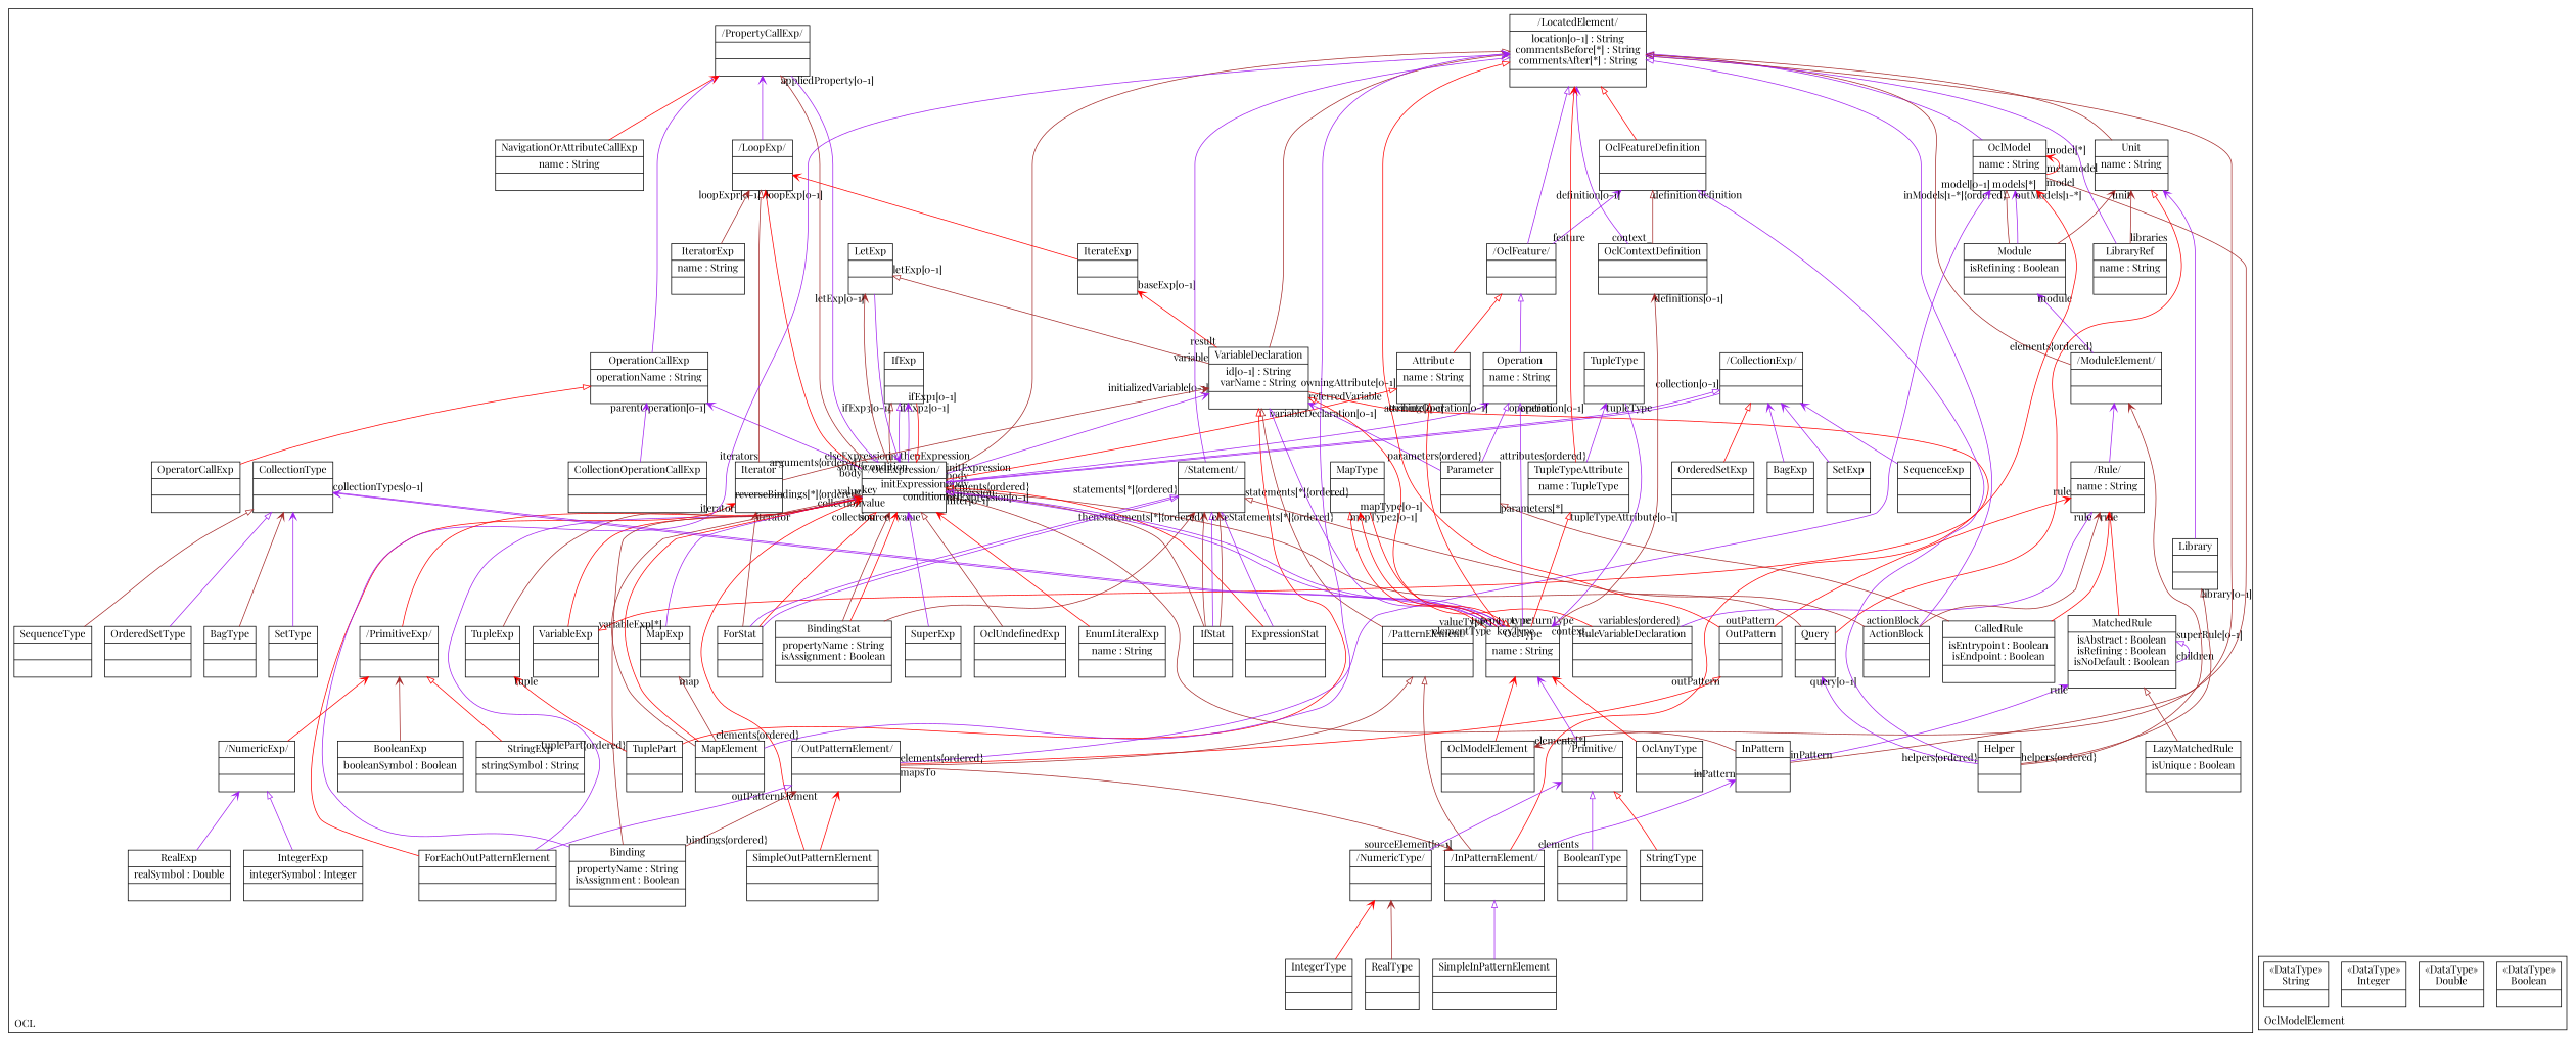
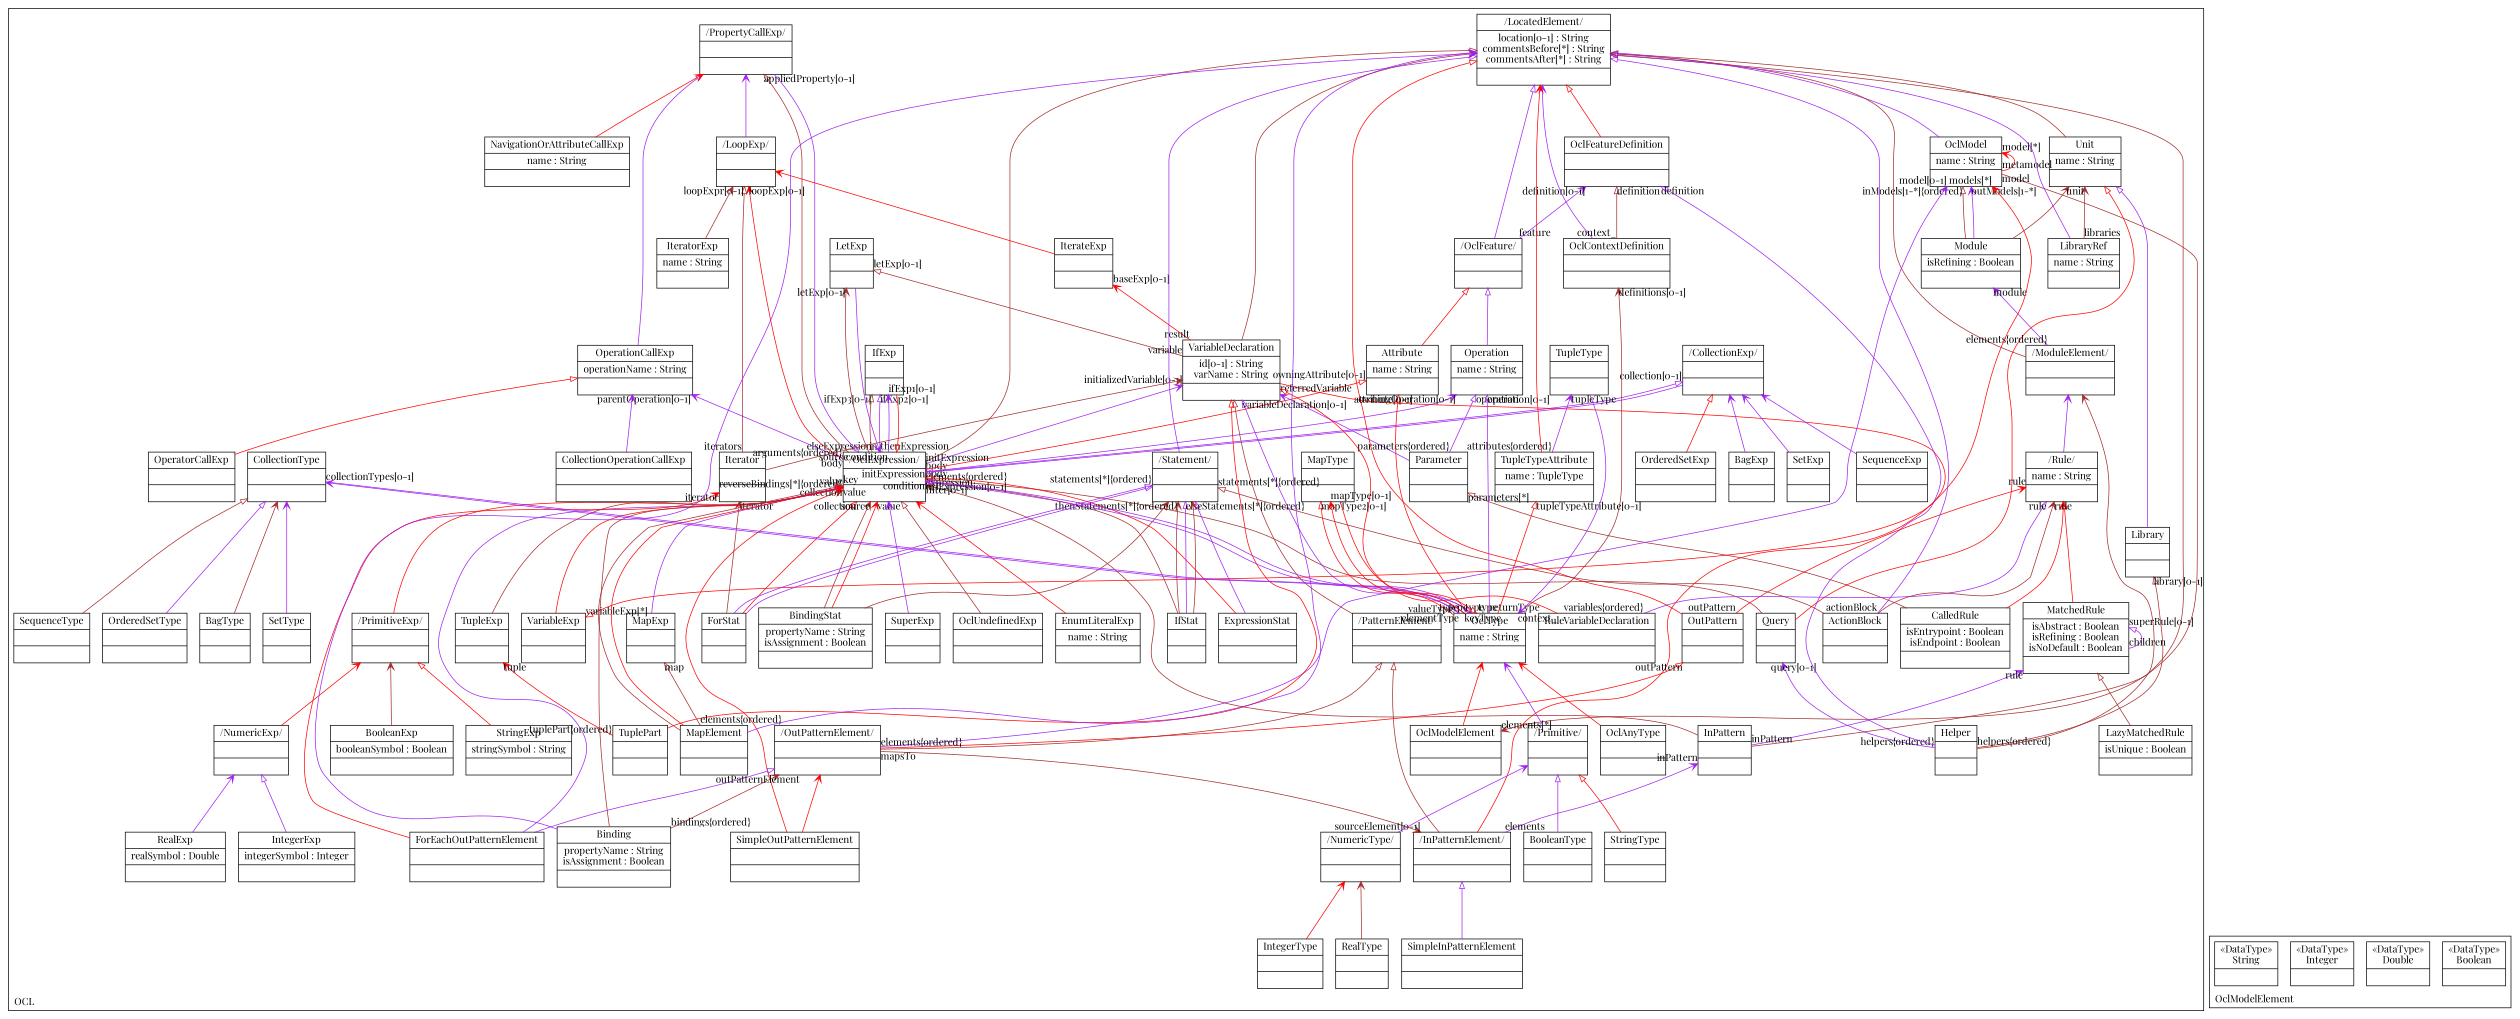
  digraph {
    compound=true
    fontname="Playfair Display"
    labeljust=l
    labelloc=t
    nodeSep=0.75
    rankdir=BT
    node [fontname="Playfair Display" shape=record]
    edge [arrowhead=onormal color=purple constraint=true fontname="Playfair Display" group=OclExpression minlen=2]
    n1 [label="{/LocatedElement/|location[0-1] : String\ncommentsBefore[*] : String\ncommentsAfter[*] : String| }"]
    n2 [label="{Unit|name : String| }"]
    n3 [label="{Library| | }"]
    n4 [label="{Query| | }"]
    n5 [label="{/OclExpression/| | }"]
    n6 [label="{VariableDeclaration|id[0-1] : String\nvarName : String| }"]
    n7 [label="{IfExp| | }"]
    n8 [label="{/PropertyCallExp/| | }"]
    n9 [label="{/CollectionExp/| | }"]
    n10 [label="{LetExp| | }"]
    n11 [label="{/LoopExp/| | }"]
    n12 [label="{OperationCallExp|operationName : String| }"]
    n13 [label="{Operation|name : String| }"]
    n14 [label="{Attribute|name : String| }"]
    n15 [label="{Module|isRefining : Boolean| }"]
    n16 [label="{OclModel|name : String| }"]
    n17 [label="{OclModelElement| | }"]
    n18 [label="{/ModuleElement/| | }"]
    n19 [label="{Helper| | }"]
    n20 [label="{OclFeatureDefinition| | }"]
    n21 [label="{/Rule/|name : String| }"]
    n22 [label="{MatchedRule|isAbstract : Boolean\nisRefining : Boolean\nisNoDefault : Boolean| }"]
    n23 [label="{LazyMatchedRule|isUnique : Boolean| }"]
    n24 [label="{CalledRule|isEntrypoint : Boolean\nisEndpoint : Boolean| }"]
    n25 [label="{Parameter| | }"]
    n26 [label="{InPattern| | }"]
    n27 [label="{OutPattern| | }"]
    n28 [label="{/PatternElement/| | }"]
    n29 [label="{VariableExp| | }"]
    n30 [label="{IterateExp| | }"]
    n31 [label="{/InPatternElement/| | }"]
    n32 [label="{SimpleInPatternElement| | }"]
    n33 [label="{/OutPatternElement/| | }"]
    n34 [label="{SimpleOutPatternElement| | }"]
    n35 [label="{ForEachOutPatternElement| | }"]
    n36 [label="{Iterator| | }"]
    n37 [label="{Binding|propertyName : String\nisAssignment : Boolean| }"]
    n38 [label="{RuleVariableDeclaration| | }"]
    n39 [label="{LibraryRef|name : String| }"]
    n40 [label="{ActionBlock| | }"]
    n41 [label="{/Statement/| | }"]
    n42 [label="{ExpressionStat| | }"]
    n43 [label="{BindingStat|propertyName : String\nisAssignment : Boolean| }"]
    n44 [label="{IfStat| | }"]
    n45 [label="{ForStat| | }"]
    n46 [label="{/OclFeature/| | }"]
    n47 [label="{SuperExp| | }"]
    n48 [label="{/PrimitiveExp/| | }"]
    n49 [label="{StringExp|stringSymbol : String| }"]
    n50 [label="{BooleanExp|booleanSymbol : Boolean| }"]
    n51 [label="{/NumericExp/| | }"]
    n52 [label="{RealExp|realSymbol : Double| }"]
    n53 [label="{IntegerExp|integerSymbol : Integer| }"]
    n54 [label="{BagExp| | }"]
    n55 [label="{OrderedSetExp| | }"]
    n56 [label="{SequenceExp| | }"]
    n57 [label="{SetExp| | }"]
    n58 [label="{TupleExp| | }"]
    n59 [label="{TuplePart| | }"]
    n60 [label="{MapExp| | }"]
    n61 [label="{MapElement| | }"]
    n62 [label="{EnumLiteralExp|name : String| }"]
    n63 [label="{OclUndefinedExp| | }"]
    n64 [label="{NavigationOrAttributeCallExp|name : String| }"]
    n65 [label="{OperatorCallExp| | }"]
    n66 [label="{CollectionOperationCallExp| | }"]
    n67 [label="{IteratorExp|name : String| }"]
    n68 [label="{CollectionType| | }"]
    n69 [label="{OclType|name : String| }"]
    n70 [label="{OclContextDefinition| | }"]
    n71 [label="{MapType| | }"]
    n72 [label="{TupleTypeAttribute|name : TupleType| }"]
    n73 [label="{TupleType| | }"]
    n74 [label="{/Primitive/| | }"]
    n75 [label="{StringType| | }"]
    n76 [label="{BooleanType| | }"]
    n77 [label="{/NumericType/| | }"]
    n78 [label="{IntegerType| | }"]
    n79 [label="{RealType| | }"]
    n80 [label="{BagType| | }"]
    n81 [label="{OrderedSetType| | }"]
    n82 [label="{SequenceType| | }"]
    n83 [label="{SetType| | }"]
    n84 [label="{OclAnyType| | }"]
    n85 [label="{&#171;DataType&#187;\nBoolean|}"]
    n86 [label="{&#171;DataType&#187;\nDouble|}"]
    n87 [label="{&#171;DataType&#187;\nInteger|}"]
    n88 [label="{&#171;DataType&#187;\nString|}"]
    subgraph cluster_1 {
      color=black
      label=OCL
      n1
      n2
      n3
      n4
      n5
      n6
      n7
      n8
      n9
      n10
      n11
      n12
      n13
      n14
      n15
      n16
      n17
      n18
      n19
      n20
      n21
      n22
      n23
      n24
      n25
      n26
      n27
      n28
      n29
      n30
      n31
      n32
      n33
      n34
      n35
      n36
      n37
      n38
      n39
      n40
      n41
      n42
      n43
      n44
      n45
      n46
      n47
      n48
      n49
      n50
      n51
      n52
      n53
      n54
      n55
      n56
      n57
      n58
      n59
      n60
      n61
      n62
      n63
      n64
      n65
      n66
      n67
      n68
      n69
      n70
      n71
      n72
      n73
      n74
      n75
      n76
      n77
      n78
      n79
      n80
      n81
      n82
      n83
      n84
    }
    subgraph cluster_2 {
      color=black
      label=OclModelElement
      n85
      n86
      n87
      n88
    }
    n2 -> n1 [color=brown group=LocatedElement]
-   n3 -> n2 [arrowhead=vee group=Unit]
+   n3 -> n2 [group=Unit]
    n4 -> n2 [color=red group=Unit]
    n4 -> n5 [arrowtail=diamond color=brown headlabel=body]
    n5 -> n1 [color=brown group=LocatedElement]
    n5 -> n6 [arrowhead=vee arrowtail=none group=VariableDeclaration headlabel="initializedVariable[0-1]" taillabel=initExpression]
    n5 -> n7 [arrowtail=none color=brown group=IfExp headlabel="ifExp3[0-1]" taillabel=elseExpression]
    n5 -> n7 [arrowtail=none group=IfExp headlabel="ifExp2[0-1]" taillabel=thenExpression]
    n5 -> n7 [arrowhead=vee arrowtail=none group=IfExp headlabel="ifExp1[0-1]" taillabel=condition]
    n5 -> n8 [arrowtail=none color=brown group=PropertyCallExp headlabel="appliedProperty[0-1]" taillabel=source]
    n5 -> n9 [arrowtail=none group=CollectionExp headlabel="collection[0-1]" taillabel="elements{ordered}"]
    n5 -> n10 [arrowhead=vee arrowtail=none color=brown group=LetExp headlabel="letExp[0-1]" taillabel=in_]
    n5 -> n11 [arrowhead=vee arrowtail=none color=red group=LoopExp headlabel="loopExp[0-1]" taillabel=body]
    n5 -> n12 [arrowhead=vee arrowtail=none group=OperationCallExp headlabel="parentOperation[0-1]" taillabel="arguments{ordered}"]
    n5 -> n13 [arrowhead=vee arrowtail=none group=Operation headlabel="owningOperation[0-1]" taillabel=body]
    n5 -> n14 [arrowtail=none color=red group=Attribute headlabel="owningAttribute[0-1]" taillabel=initExpression]
    n6 -> n1 [arrowhead=vee color=brown group=LocatedElement]
    n6 -> n10 [arrowtail=none color=brown group=LetExp headlabel="letExp[0-1]" taillabel=variable]
    n6 -> n29 [arrowtail=none color=red constraint=false group=VariableExp headlabel="variableExp[*]" taillabel=referredVariable]
    n6 -> n30 [arrowhead=vee arrowtail=none color=red group=IterateExp headlabel="baseExp[0-1]" taillabel=result]
    n7 -> n5 [color=red]
    n8 -> n5
    n9 -> n5
    n10 -> n5 [arrowhead=vee]
    n11 -> n8 [arrowhead=vee group=PropertyCallExp]
    n12 -> n8 [group=PropertyCallExp]
    n13 -> n46 [group=OclFeature]
    n14 -> n46 [color=red group=OclFeature]
    n15 -> n2 [arrowhead=vee color=brown group=Unit]
    n15 -> n16 [arrowtail=diamond color=brown group=OclModel headlabel="inModels[1-*]{ordered}"]
    n15 -> n16 [arrowhead=vee arrowtail=diamond group=OclModel headlabel="outModels[1-*]"]
    n16 -> n1 [group=LocatedElement]
    n16 -> n16 [arrowhead=vee arrowtail=none color=red constraint=false group=OclModel headlabel="model[*]" taillabel=metamodel]
    n16 -> n17 [arrowhead=vee arrowtail=none color=brown constraint=false group=OclModelElement headlabel="elements[*]" taillabel=model]
    n17 -> n69 [arrowhead=vee color=red group=OclType]
    n18 -> n1 [color=brown group=LocatedElement]
    n18 -> n15 [arrowhead=vee arrowtail=none group=Module headlabel=module taillabel="elements{ordered}"]
    n19 -> n3 [arrowtail=none color=brown group=Library headlabel="library[0-1]" taillabel="helpers{ordered}"]
    n19 -> n4 [arrowhead=vee arrowtail=none group=Query headlabel="query[0-1]" taillabel="helpers{ordered}"]
    n19 -> n18 [arrowhead=vee color=brown group=ModuleElement]
    n19 -> n20 [arrowtail=diamond group=OclFeatureDefinition headlabel=definition]
    n20 -> n1 [color=red group=LocatedElement]
    n21 -> n18 [arrowhead=vee group=ModuleElement]
    n22 -> n21 [color=red group=Rule]
    n22 -> n22 [arrowtail=none constraint=false group=MatchedRule headlabel="superRule[0-1]" taillabel=children]
    n23 -> n22 [color=brown group=MatchedRule]
    n24 -> n21 [arrowhead=vee color=red group=Rule]
    n24 -> n25 [arrowtail=diamond color=brown group=Parameter headlabel="parameters[*]"]
    n25 -> n6 [arrowhead=vee group=VariableDeclaration]
    n25 -> n13 [arrowtail=none group=Operation headlabel=operation taillabel="parameters{ordered}"]
    n26 -> n1 [color=brown group=LocatedElement]
-   n26 -> n5 [arrowtail=diamond color=brown headlabel="filter[0-1]"]
+   n26 -> n5 [arrowhead=vee arrowtail=diamond color=brown headlabel="filter[0-1]"]
    n26 -> n22 [arrowhead=vee arrowtail=none group=MatchedRule headlabel=rule taillabel=inPattern]
    n27 -> n1 [color=red group=LocatedElement]
    n27 -> n21 [arrowhead=vee arrowtail=none color=red group=Rule headlabel=rule taillabel=outPattern]
    n28 -> n6 [color=brown group=VariableDeclaration]
    n29 -> n5 [color=red]
    n30 -> n11 [arrowhead=vee color=red group=LoopExp]
    n31 -> n16 [arrowhead=vee arrowtail=none color=red constraint=false group=OclModel headlabel="models[*]"]
    n31 -> n26 [arrowhead=vee arrowtail=none group=InPattern headlabel=inPattern taillabel=elements]
    n31 -> n28 [color=brown group=PatternElement]
    n32 -> n31 [group=InPatternElement]
    n33 -> n16 [arrowhead=vee arrowtail=none constraint=false group=OclModel headlabel="model[0-1]"]
    n33 -> n27 [arrowtail=none color=red group=OutPattern headlabel=outPattern taillabel="elements{ordered}"]
    n33 -> n28 [color=brown group=PatternElement]
    n33 -> n31 [arrowhead=vee arrowtail=none color=brown constraint=false group=InPatternElement headlabel="sourceElement[0-1]" taillabel=mapsTo]
    n34 -> n5 [arrowhead=vee arrowtail=diamond color=red headlabel="reverseBindings[*]{ordered}"]
    n34 -> n33 [arrowhead=vee color=red group=OutPatternElement]
    n35 -> n5 [arrowtail=diamond headlabel=collection]
    n35 -> n33 [group=OutPatternElement]
    n35 -> n36 [arrowhead=vee arrowtail=diamond color=red group=Iterator headlabel=iterator]
    n36 -> n6 [arrowhead=vee color=brown group=VariableDeclaration]
    n36 -> n11 [arrowtail=none color=brown group=LoopExp headlabel="loopExpr[0-1]" taillabel=iterators]
    n37 -> n1 [arrowhead=vee group=LocatedElement]
    n37 -> n5 [arrowhead=vee arrowtail=diamond color=brown headlabel=value]
    n37 -> n33 [arrowhead=vee arrowtail=none color=brown group=OutPatternElement headlabel=outPatternElement taillabel="bindings{ordered}"]
    n38 -> n6 [color=red group=VariableDeclaration]
    n38 -> n21 [arrowtail=none group=Rule headlabel=rule taillabel="variables{ordered}"]
    n39 -> n1 [group=LocatedElement]
    n39 -> n2 [arrowhead=vee arrowtail=none color=brown group=Unit headlabel=unit taillabel=libraries]
    n40 -> n1 [group=LocatedElement]
    n40 -> n21 [arrowhead=vee arrowtail=none color=brown group=Rule headlabel=rule taillabel=actionBlock]
    n40 -> n41 [arrowtail=diamond color=brown group=Statement headlabel="statements[*]{ordered}"]
    n41 -> n1 [group=LocatedElement]
    n42 -> n5 [arrowtail=diamond color=red headlabel=expression]
    n42 -> n41 [group=Statement]
    n43 -> n5 [arrowhead=vee arrowtail=diamond color=brown headlabel=source]
    n43 -> n5 [arrowhead=vee arrowtail=diamond color=red headlabel=value]
    n43 -> n41 [arrowhead=vee color=brown group=Statement]
    n44 -> n5 [arrowtail=diamond color=brown headlabel=condition]
    n44 -> n41 [arrowhead=vee arrowtail=diamond color=brown group=Statement headlabel="thenStatements[*]{ordered}"]
    n44 -> n41 [arrowtail=diamond group=Statement headlabel="elseStatements[*]{ordered}"]
    n44 -> n41 [arrowhead=vee color=brown group=Statement]
    n45 -> n5 [arrowtail=diamond color=red headlabel=collection]
    n45 -> n36 [arrowhead=vee arrowtail=diamond color=brown group=Iterator headlabel=iterator]
    n45 -> n41 [arrowtail=diamond group=Statement headlabel="statements[*]{ordered}"]
    n45 -> n41 [group=Statement]
    n46 -> n1 [group=LocatedElement]
    n46 -> n20 [arrowhead=vee arrowtail=none group=OclFeatureDefinition headlabel="definition[0-1]" taillabel=feature]
    n47 -> n5 [arrowhead=vee]
    n48 -> n5 [color=red]
    n49 -> n48 [color=red group=PrimitiveExp]
    n50 -> n48 [arrowhead=vee color=brown group=PrimitiveExp]
    n51 -> n48 [arrowhead=vee color=red group=PrimitiveExp]
    n52 -> n51 [arrowhead=vee group=NumericExp]
    n53 -> n51 [group=NumericExp]
    n54 -> n9 [arrowhead=vee group=CollectionExp]
    n55 -> n9 [color=red group=CollectionExp]
    n56 -> n9 [arrowhead=vee group=CollectionExp]
    n57 -> n9 [arrowhead=vee group=CollectionExp]
    n58 -> n5 [color=brown]
    n59 -> n6 [color=red group=VariableDeclaration]
    n59 -> n58 [arrowhead=vee arrowtail=none color=red group=TupleExp headlabel=tuple taillabel="tuplePart{ordered}"]
    n60 -> n5
    n61 -> n1 [arrowhead=vee group=LocatedElement]
    n61 -> n5 [arrowhead=vee arrowtail=diamond color=brown headlabel=key]
    n61 -> n5 [arrowhead=vee arrowtail=diamond color=red headlabel=value]
    n61 -> n60 [arrowtail=none color=brown group=MapExp headlabel=map taillabel="elements{ordered}"]
    n62 -> n5 [arrowhead=vee color=red]
    n63 -> n5 [color=brown]
    n64 -> n8 [arrowhead=vee color=red group=PropertyCallExp]
    n65 -> n12 [color=red group=OperationCallExp]
    n66 -> n12 [arrowhead=vee group=OperationCallExp]
    n67 -> n11 [arrowhead=vee color=brown group=LoopExp]
    n68 -> n69 [group=OclType]
    n69 -> n5 [arrowtail=none headlabel="oclExpression[0-1]" taillabel=type]
    n69 -> n5
    n69 -> n6 [arrowtail=none group=VariableDeclaration headlabel="variableDeclaration[0-1]" taillabel=type]
    n69 -> n13 [arrowtail=none group=Operation headlabel="operation[0-1]" taillabel=returnType]
    n69 -> n14 [arrowtail=none color=red group=Attribute headlabel="attribute[0-1]" taillabel=type]
    n69 -> n68 [arrowhead=vee arrowtail=none group=CollectionType headlabel="collectionTypes[0-1]" taillabel=elementType]
    n69 -> n70 [arrowhead=vee arrowtail=none color=brown group=OclContextDefinition headlabel="definitions[0-1]" taillabel=context_]
    n69 -> n71 [arrowtail=none color=red group=MapType headlabel="mapType2[0-1]" taillabel=valueType]
    n69 -> n71 [arrowhead=vee arrowtail=none color=red group=MapType headlabel="mapType[0-1]" taillabel=keyType]
    n69 -> n72 [arrowtail=none color=red group=TupleTypeAttribute headlabel="tupleTypeAttribute[0-1]" taillabel=type]
    n70 -> n1 [arrowhead=vee group=LocatedElement]
    n70 -> n20 [arrowtail=none color=brown group=OclFeatureDefinition headlabel=definition taillabel=context_]
    n71 -> n69 [color=red group=OclType]
    n72 -> n1 [arrowhead=vee color=red group=LocatedElement]
    n72 -> n73 [arrowhead=vee arrowtail=none group=TupleType headlabel=tupleType taillabel="attributes{ordered}"]
    n73 -> n69 [arrowhead=vee group=OclType]
    n74 -> n69 [arrowhead=vee group=OclType]
    n75 -> n74 [color=red group=Primitive]
    n76 -> n74 [group=Primitive]
    n77 -> n74 [arrowhead=vee group=Primitive]
    n78 -> n77 [arrowhead=vee color=red group=NumericType]
    n79 -> n77 [arrowhead=vee color=brown group=NumericType]
    n80 -> n68 [arrowhead=vee color=brown group=CollectionType]
    n81 -> n68 [group=CollectionType]
    n82 -> n68 [color=brown group=CollectionType]
    n83 -> n68 [arrowhead=vee group=CollectionType]
    n84 -> n69 [arrowhead=vee color=red group=OclType]
  }
